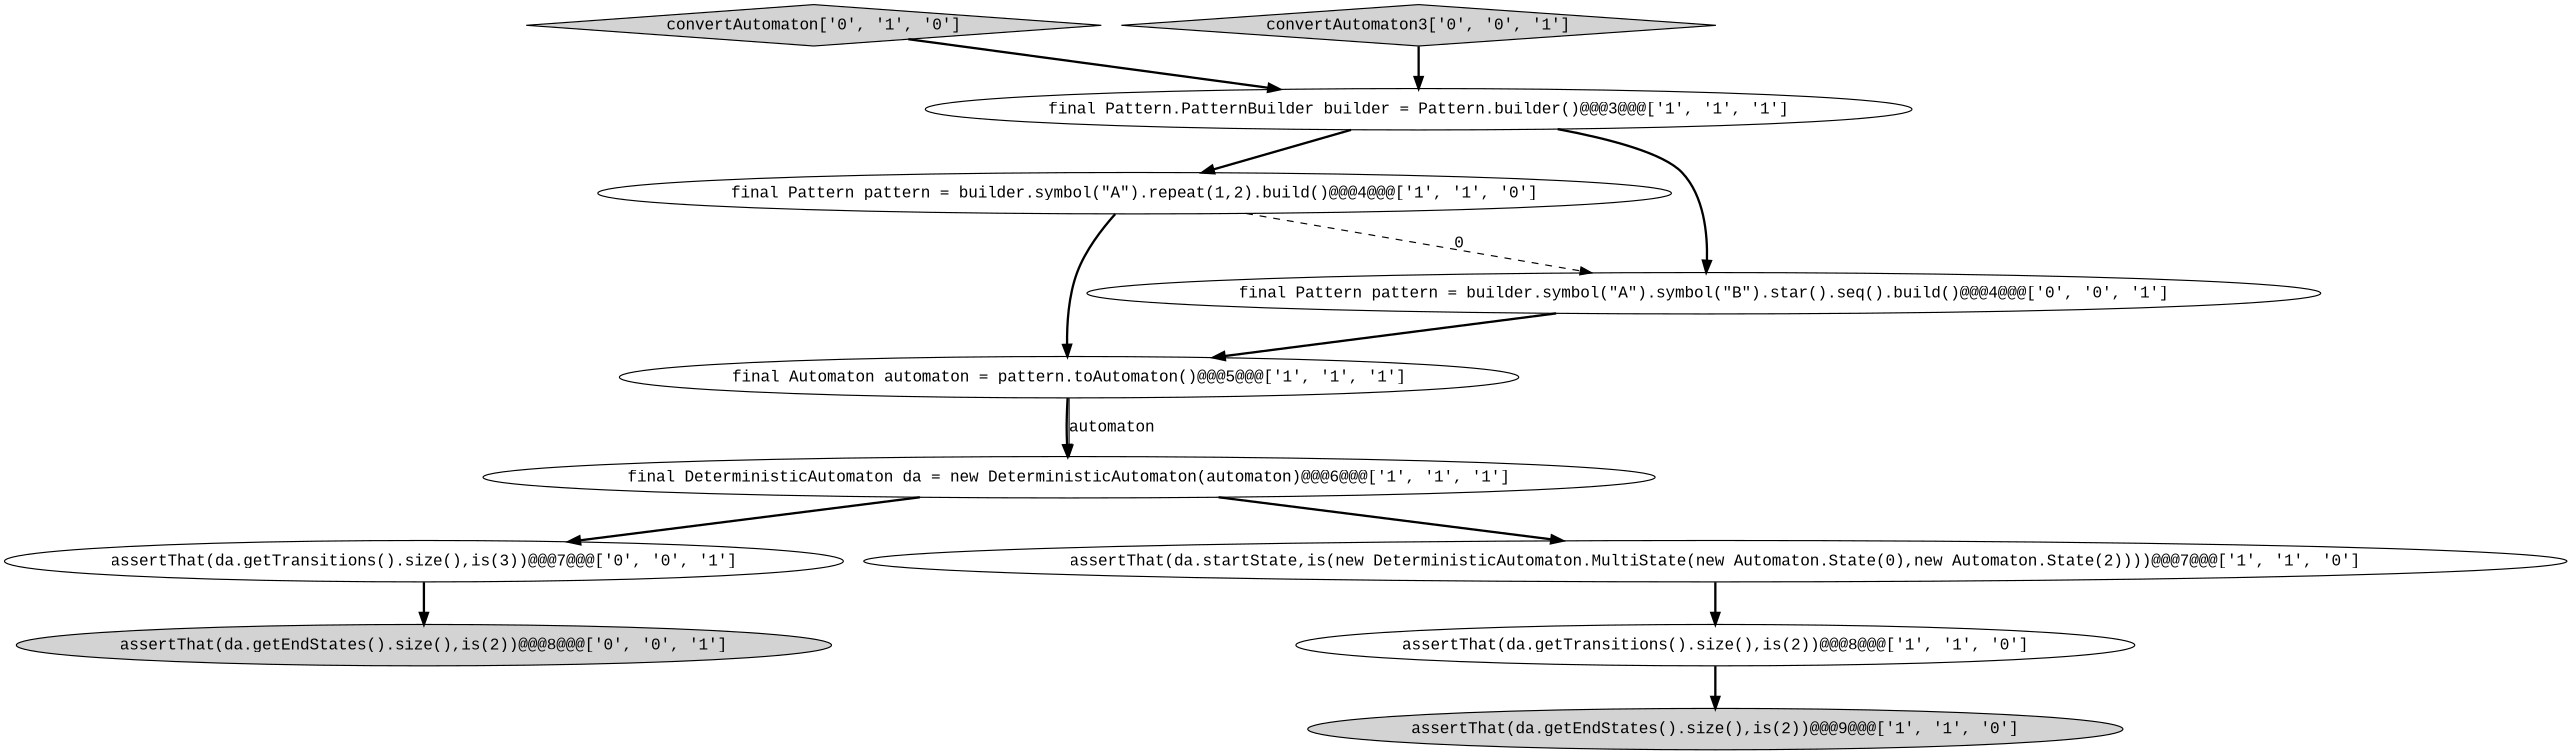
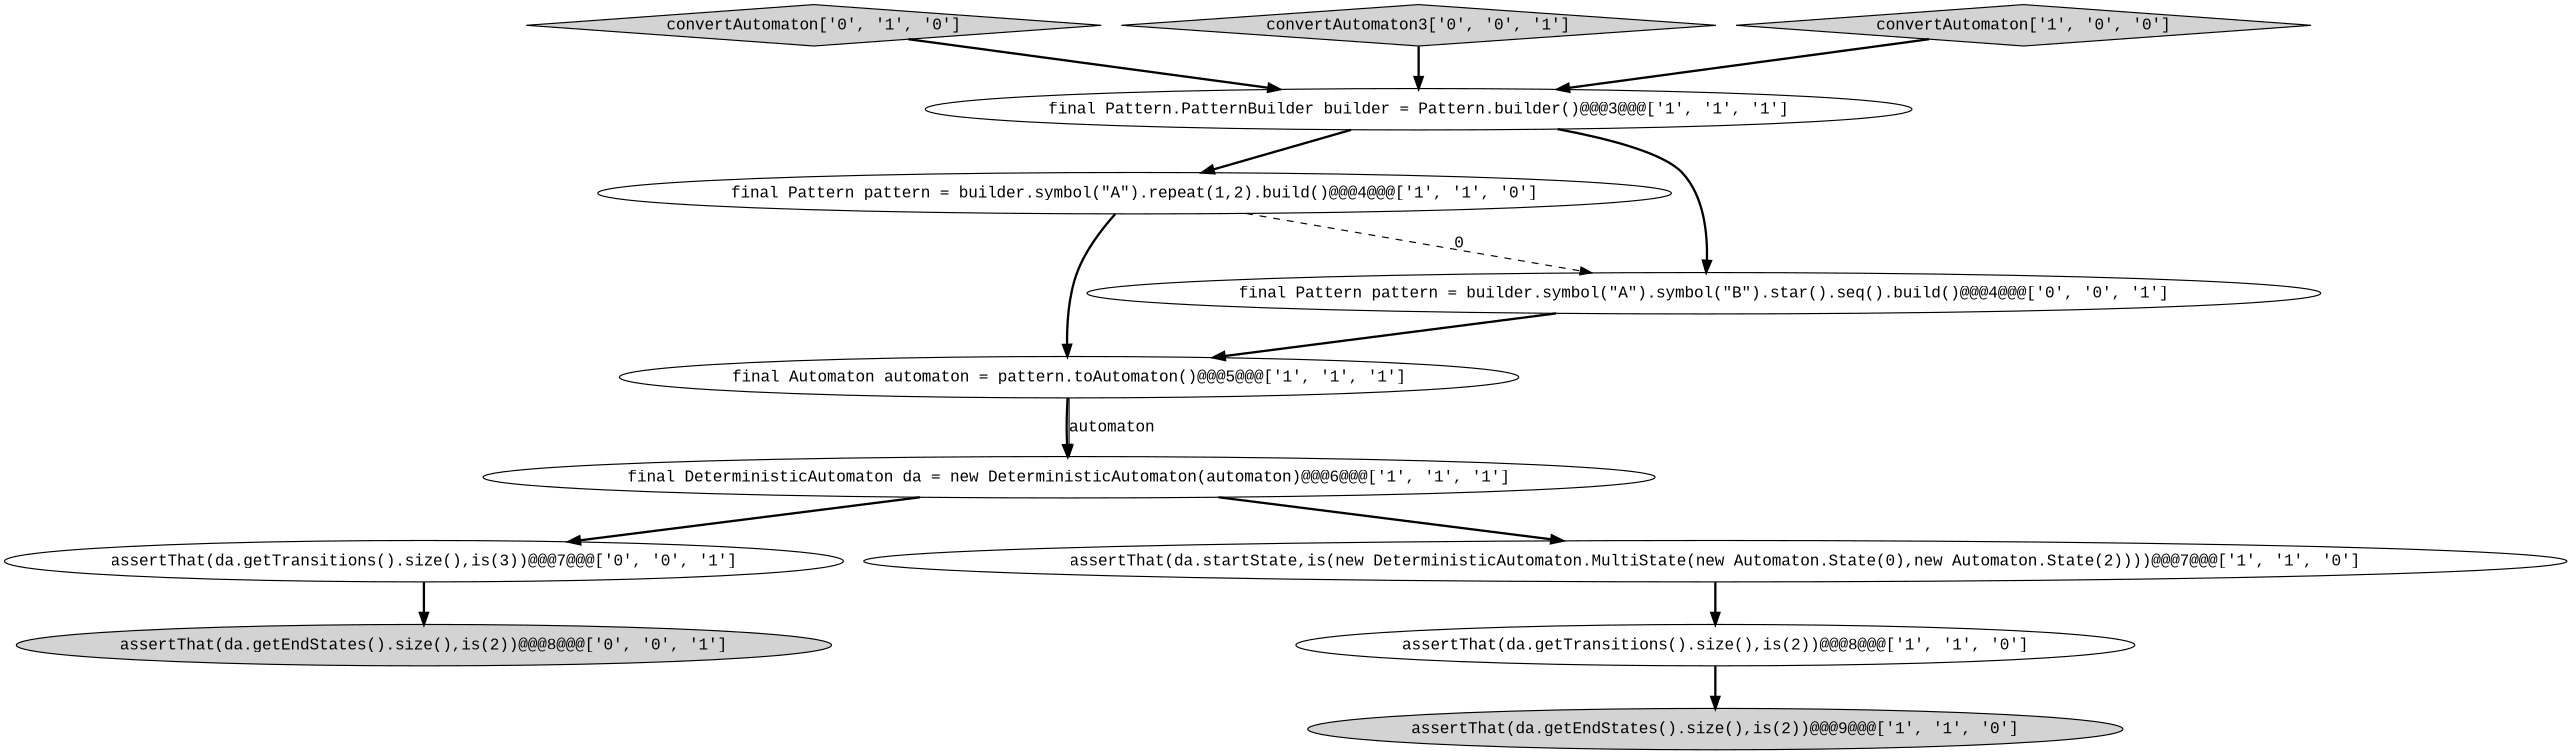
  digraph {
    fontname="Liberation Mono"
    node [fillcolor=white shape=ellipse style=filled fontname="Liberation Mono"]
    edge [style=bold fontname="Liberation Mono"]
    n1 [label="final Pattern pattern = builder.symbol(\"A\").repeat(1,2).build()@@@4@@@['1', '1', '0']"]
    n2 [label="final Automaton automaton = pattern.toAutomaton()@@@5@@@['1', '1', '1']"]
    n3 [label="final Pattern pattern = builder.symbol(\"A\").symbol(\"B\").star().seq().build()@@@4@@@['0', '0', '1']"]
    n4 [label="final DeterministicAutomaton da = new DeterministicAutomaton(automaton)@@@6@@@['1', '1', '1']"]
    n5 [label="assertThat(da.getTransitions().size(),is(3))@@@7@@@['0', '0', '1']"]
    n6 [fillcolor=lightgray label="assertThat(da.getEndStates().size(),is(2))@@@8@@@['0', '0', '1']"]
    n7 [label="assertThat(da.getTransitions().size(),is(2))@@@8@@@['1', '1', '0']"]
    n8 [fillcolor=lightgray label="assertThat(da.getEndStates().size(),is(2))@@@9@@@['1', '1', '0']"]
    n9 [label="assertThat(da.startState,is(new DeterministicAutomaton.MultiState(new Automaton.State(0),new Automaton.State(2))))@@@7@@@['1', '1', '0']"]
    n10 [fillcolor=lightgray label="convertAutomaton['0', '1', '0']" shape=diamond]
    n11 [label="final Pattern.PatternBuilder builder = Pattern.builder()@@@3@@@['1', '1', '1']"]
    n12 [fillcolor=lightgray label="convertAutomaton3['0', '0', '1']" shape=diamond]
+   n13 [fillcolor=lightgray label="convertAutomaton['1', '0', '0']" shape=diamond]
    n1 -> n2
    n1 -> n3 [label=0 style=dashed]
    n2 -> n4
    n2 -> n4 [label=automaton style=solid]
    n3 -> n2
    n4 -> n5
    n4 -> n9
    n5 -> n6
    n7 -> n8
    n9 -> n7
    n10 -> n11
    n11 -> n1
    n11 -> n3
    n12 -> n11
+   n13 -> n11
  }
